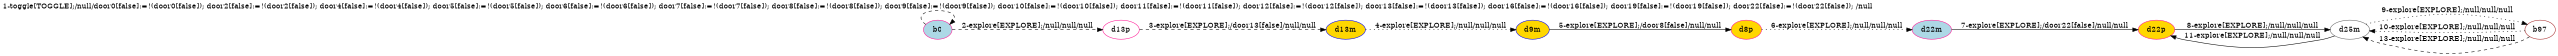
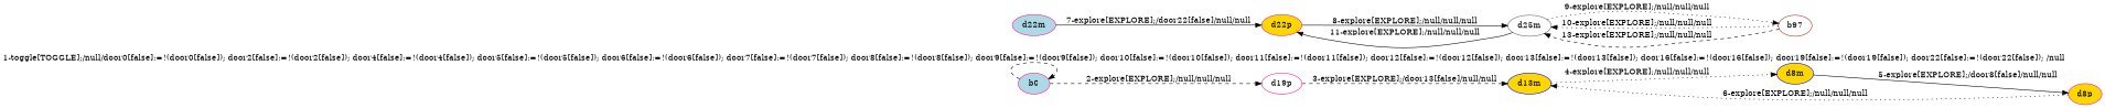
  digraph {
    rankdir=LR
    node [color=deeppink fillcolor=gold style=filled]
    edge [style=dashed]
    b0 [fillcolor=lightblue]
-   d13p [fillcolor=white]
+   d13p [fillcolor=white label=d19p]
    d13m [color=blue]
-   d8m [color=blue label=d9m]
+   d8m [color=blue]
    d8p
    d22m [fillcolor=lightblue]
    d22p
    d25m [color=gray40 fillcolor=white]
    b97 [color=brown fillcolor=white]
    b0 -> b0 [label="1-toggle[TOGGLE];/null/door0[false]:=!(door0[false]); door2[false]:=!(door2[false]); door4[false]:=!(door4[false]); door5[false]:=!(door5[false]); door6[false]:=!(door6[false]); door7[false]:=!(door7[false]); door8[false]:=!(door8[false]); door9[false]:=!(door9[false]); door10[false]:=!(door10[false]); door11[false]:=!(door11[false]); door12[false]:=!(door12[false]); door13[false]:=!(door13[false]); door16[false]:=!(door16[false]); door19[false]:=!(door19[false]); door22[false]:=!(door22[false]); /null"]
    b0 -> d13p [label="2-explore[EXPLORE];/null/null/null"]
    d13p -> d13m [label="3-explore[EXPLORE];/door13[false]/null/null"]
    d13m -> d8m [label="4-explore[EXPLORE];/null/null/null" style=dotted]
    d8m -> d8p [label="5-explore[EXPLORE];/door8[false]/null/null" style=solid]
-   d8p -> d22m [label="6-explore[EXPLORE];/null/null/null" style=dotted]
+   d8p -> d13m [label="6-explore[EXPLORE];/null/null/null" style=dotted]
    d22m -> d22p [label="7-explore[EXPLORE];/door22[false]/null/null" style=solid]
    d22p -> d25m [label="8-explore[EXPLORE];/null/null/null" style=solid]
    d25m -> d22p [label="11-explore[EXPLORE];/null/null/null" style=solid]
    d25m -> b97 [label="9-explore[EXPLORE];/null/null/null" style=dotted]
    b97 -> d25m [label="10-explore[EXPLORE];/null/null/null" style=dotted]
    b97 -> d25m [label="13-explore[EXPLORE];/null/null/null"]
  }
